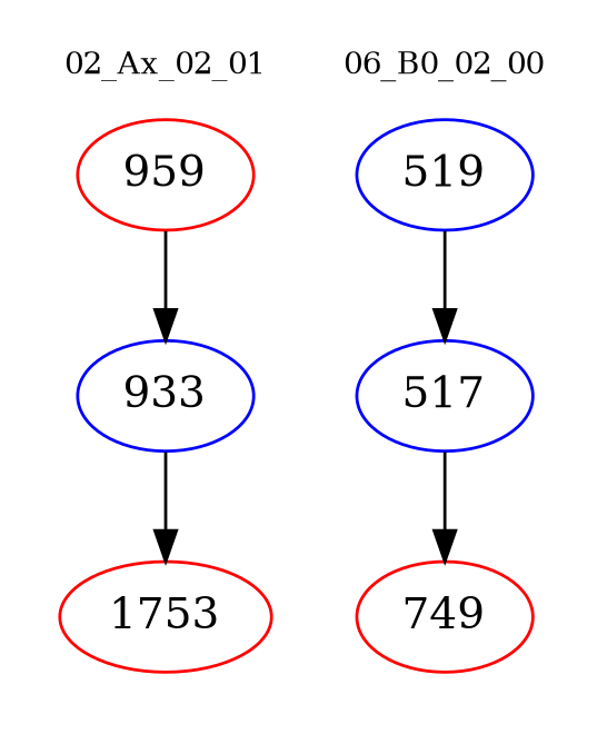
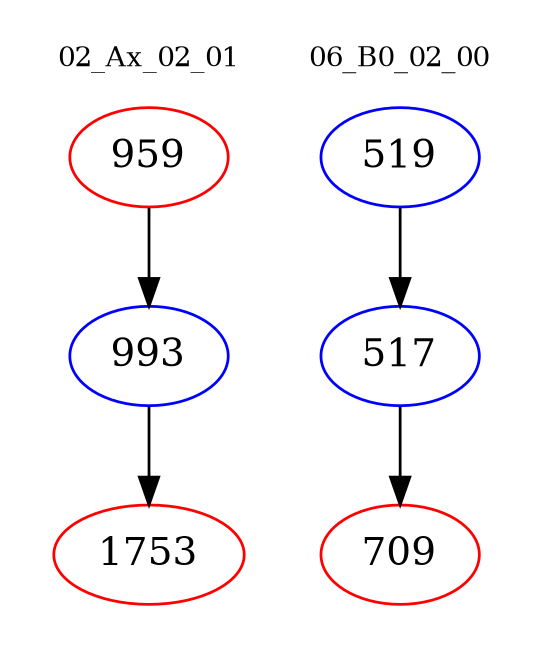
  digraph {
    node [color=red]
    edge [color=black]
    n1 [label=959]
-   n2 [color=blue label=933]
+   n2 [color=blue label=993]
    n3 [label=1753]
    n4 [color=blue label=519]
    n5 [color=blue label=517]
-   n6 [label=749]
+   n6 [label=709]
    subgraph cluster_1 {
      color=white
      fontsize=10
      label="02_Ax_02_01"
      n1
      n2
      n3
    }
    subgraph cluster_2 {
      color=white
      fontsize=10
      label="06_B0_02_00"
      n4
      n5
      n6
    }
    n1 -> n2
    n2 -> n3
    n4 -> n5
    n5 -> n6
  }
